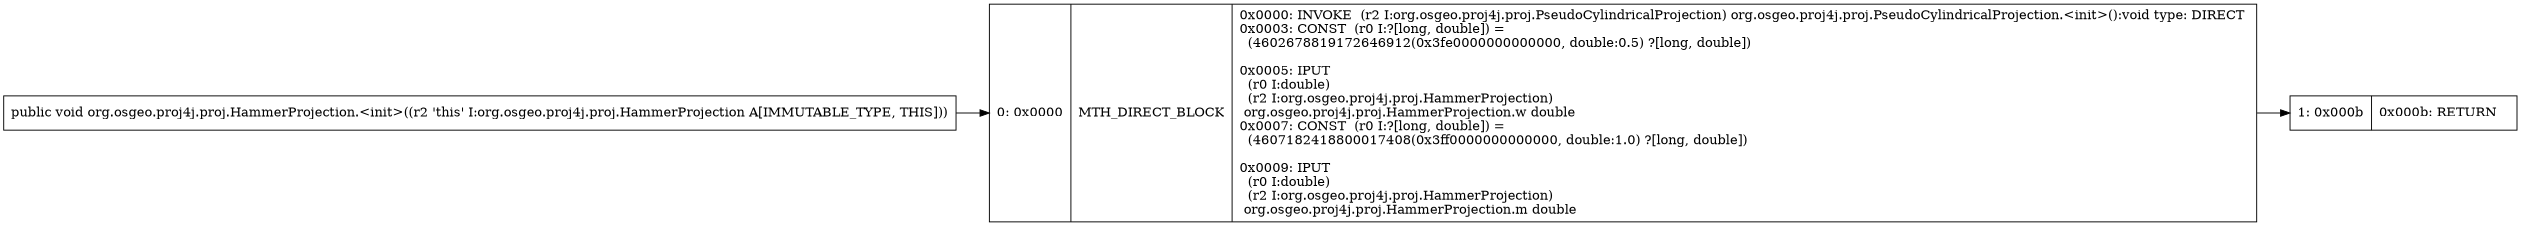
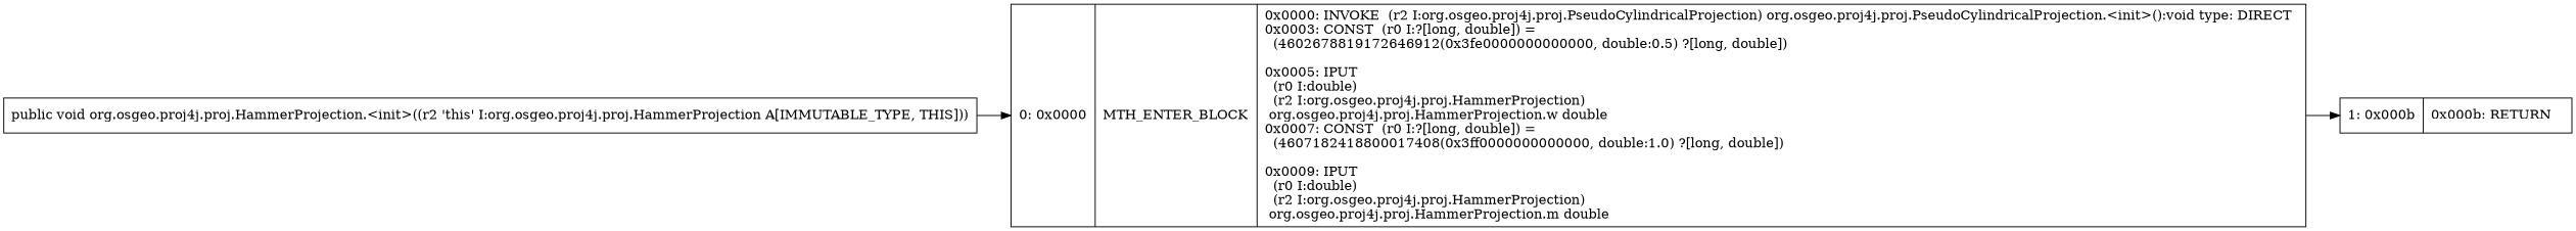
  digraph {
    rankdir=LR
    node [shape=record]
-   n1 [label="{0\:\ 0x0000|MTH_DIRECT_BLOCK\l|0x0000: INVOKE  (r2 I:org.osgeo.proj4j.proj.PseudoCylindricalProjection) org.osgeo.proj4j.proj.PseudoCylindricalProjection.\<init\>():void type: DIRECT \l0x0003: CONST  (r0 I:?[long, double]) = \l  (4602678819172646912(0x3fe0000000000000, double:0.5) ?[long, double])\l \l0x0005: IPUT  \l  (r0 I:double)\l  (r2 I:org.osgeo.proj4j.proj.HammerProjection)\l org.osgeo.proj4j.proj.HammerProjection.w double \l0x0007: CONST  (r0 I:?[long, double]) = \l  (4607182418800017408(0x3ff0000000000000, double:1.0) ?[long, double])\l \l0x0009: IPUT  \l  (r0 I:double)\l  (r2 I:org.osgeo.proj4j.proj.HammerProjection)\l org.osgeo.proj4j.proj.HammerProjection.m double \l}"]
+   n1 [label="{0\:\ 0x0000|MTH_ENTER_BLOCK\l|0x0000: INVOKE  (r2 I:org.osgeo.proj4j.proj.PseudoCylindricalProjection) org.osgeo.proj4j.proj.PseudoCylindricalProjection.\<init\>():void type: DIRECT \l0x0003: CONST  (r0 I:?[long, double]) = \l  (4602678819172646912(0x3fe0000000000000, double:0.5) ?[long, double])\l \l0x0005: IPUT  \l  (r0 I:double)\l  (r2 I:org.osgeo.proj4j.proj.HammerProjection)\l org.osgeo.proj4j.proj.HammerProjection.w double \l0x0007: CONST  (r0 I:?[long, double]) = \l  (4607182418800017408(0x3ff0000000000000, double:1.0) ?[long, double])\l \l0x0009: IPUT  \l  (r0 I:double)\l  (r2 I:org.osgeo.proj4j.proj.HammerProjection)\l org.osgeo.proj4j.proj.HammerProjection.m double \l}"]
    n2 [label="{1\:\ 0x000b|0x000b: RETURN   \l}"]
    n3 [label="{public void org.osgeo.proj4j.proj.HammerProjection.\<init\>((r2 'this' I:org.osgeo.proj4j.proj.HammerProjection A[IMMUTABLE_TYPE, THIS])) }"]
    n1 -> n2
    n3 -> n1
  }
